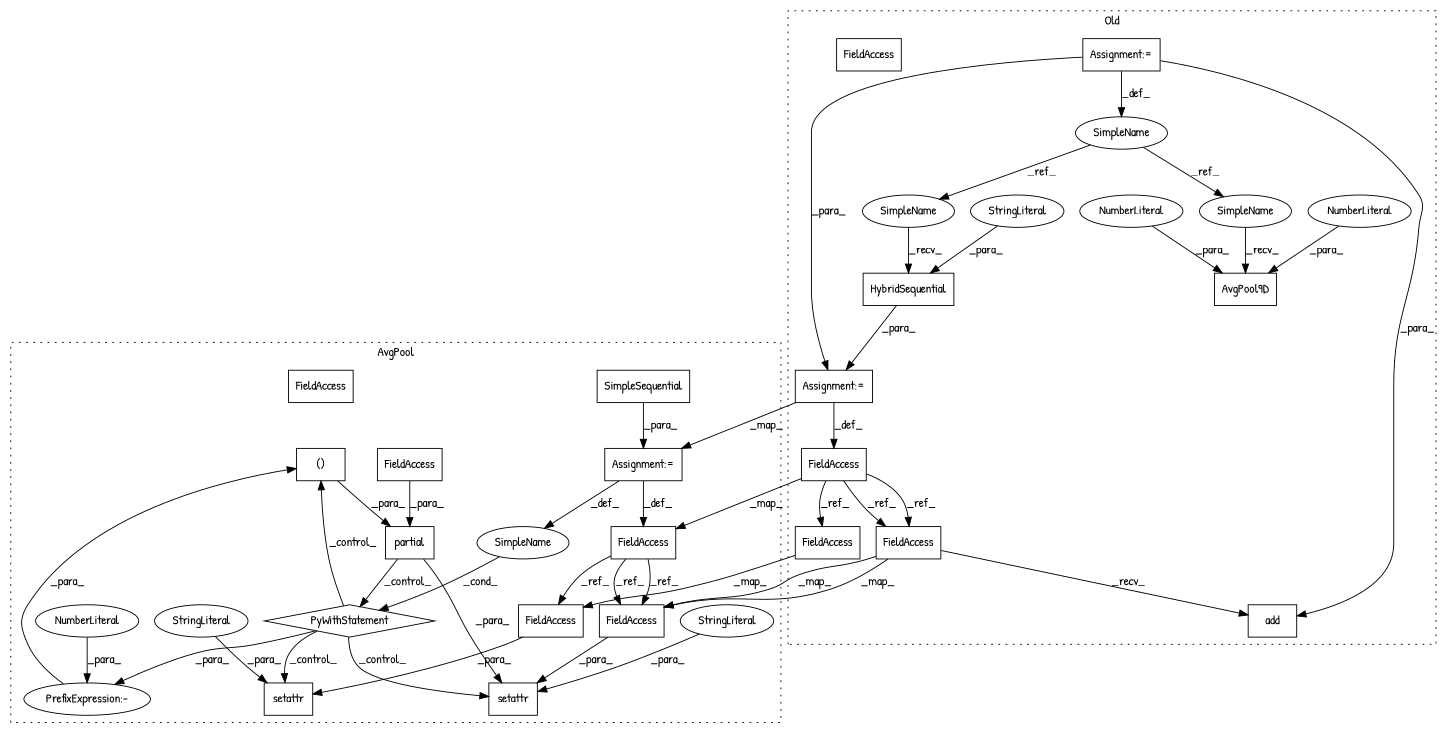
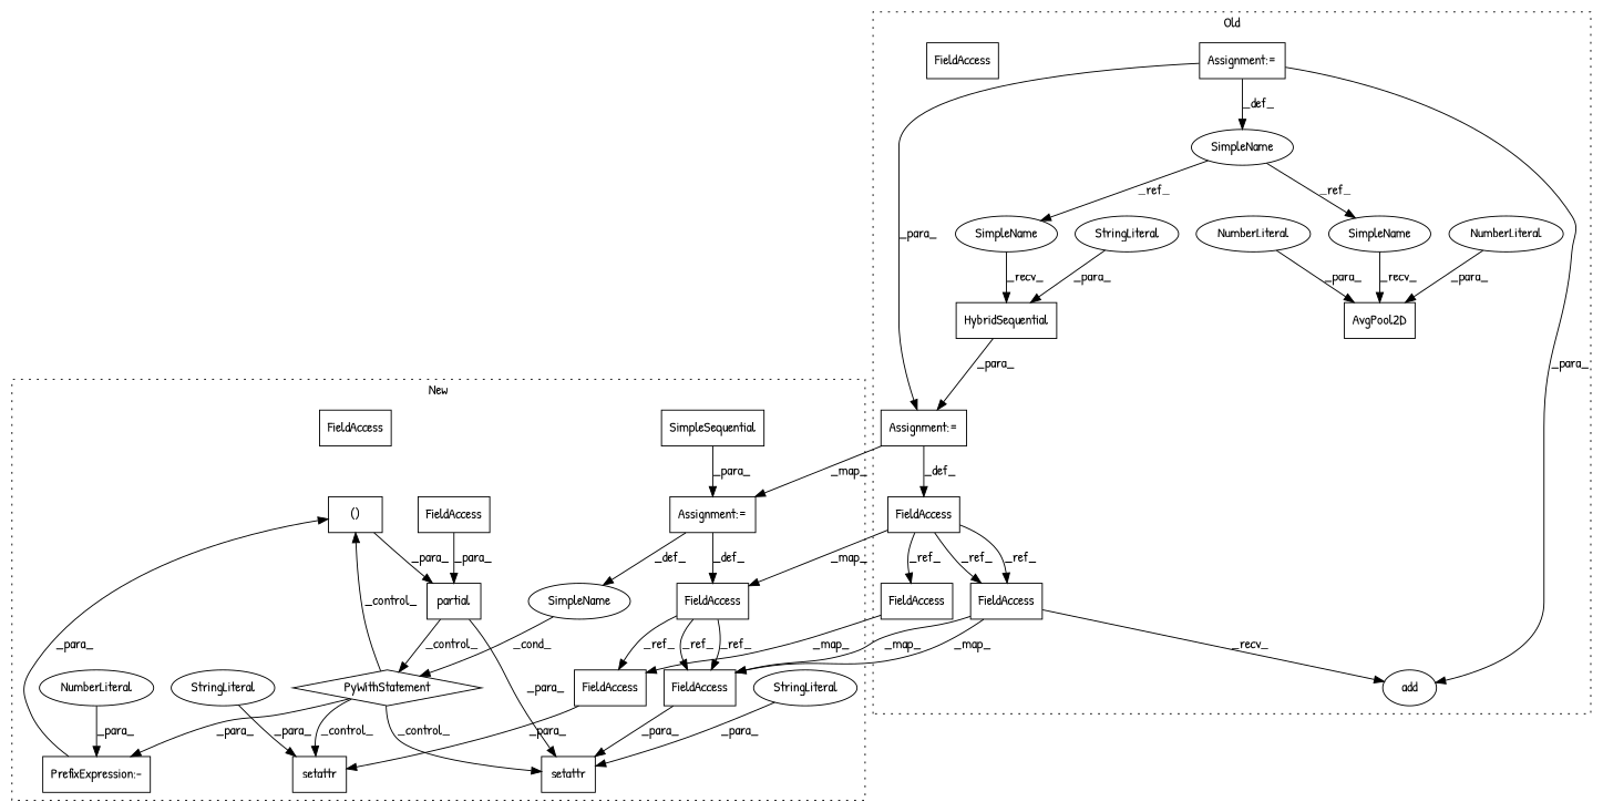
  digraph {
    fontname="Patrick Hand"
    node [a=22 fontname="Patrick Hand" l=11 s=5529 shape=box]
    edge [fontname="Patrick Hand"]
    n1 [a=32 l="17,1" label=HybridSequential s="6787,6806"]
-   n2 [a=32 l="4,1" label=add s="7187,7203"]
+   n2 [a=32 l="4,1" label=add s="7187,7203" shape=ellipse]
    n3 [a=42 l=2 label=SimpleName shape=ellipse]
-   n4 [a=32 l="10,1" label=AvgPool9D s="7043,7056"]
+   n4 [a=32 l="10,1" label=AvgPool2D s="7043,7056"]
    n5 [a=34 l=1 label=NumberLiteral s=7055 shape=ellipse]
    n6 [a=34 l=1 label=NumberLiteral s=7053 shape=ellipse]
    n7 [a=45 l=2 label=StringLiteral s=6804 shape=ellipse]
    n8 [a=7 l=2 label="Assignment:="]
    n9 [label=FieldAccess s=7175]
    n10 [label=FieldAccess s=6772]
    n11 [a=7 l=1 label="Assignment:=" s=6783]
    n12 [a=42 l=2 label=SimpleName s=7040 shape=ellipse]
    n13 [a=42 l=2 label=SimpleName s=6784 shape=ellipse]
    n14 [label=FieldAccess s=7024]
    n15 [label=FieldAccess s=7175]
    n16 [a=106 l=22 label="()" s=8645]
    n17 [a=32 l="8,1" label=setattr s="8564,8669"]
    n18 [a=104 l="10,2" label=PyWithStatement s="7952,7986" shape=diamond]
    n19 [a=32 l="8,1" label=setattr s="8325,8405"]
    n20 [a=42 label=SimpleName shape=ellipse l="" s=""]
    n21 [a=45 l=15 label=StringLiteral s=8584 shape=ellipse]
-   n22 [a=38 l=1 label="PrefixExpression:-" s=8645 shape=ellipse]
+   n22 [a=38 l=1 label="PrefixExpression:-" s=8645]
    n23 [a=34 l=1 label=NumberLiteral s=8646 shape=ellipse]
    n24 [a=45 l=10 label=StringLiteral s=8345 shape=ellipse]
    n25 [a=32 l=18 label=SimpleSequential s=7926]
    n26 [a=32 l="8,2" label=partial s="8600,8667"]
    n27 [l=25 label=FieldAccess s=8608]
    n28 [label=FieldAccess s=8572]
    n29 [label=FieldAccess s=7914]
    n30 [a=7 l=1 label="Assignment:=" s=7925]
    n31 [label=FieldAccess s=8572]
    n32 [label=FieldAccess s=8333]
    subgraph cluster_1 {
      label=Old
      style=dotted
      n1
      n2
      n3
      n4
      n5
      n6
      n7
      n8
      n9
      n10
      n11
      n12
      n13
      n14
      n15
    }
    subgraph cluster_2 {
-     label=AvgPool
+     label=New
      style=dotted
      n16
      n17
      n18
      n19
      n20
      n21
      n22
      n23
      n24
      n25
      n26
      n27
      n28
      n29
      n30
      n31
      n32
    }
    n1 -> n11 [label=_para_]
    n3 -> n12 [label=_ref_]
    n3 -> n13 [label=_ref_]
    n5 -> n4 [label=_para_]
    n6 -> n4 [label=_para_]
    n7 -> n1 [label=_para_]
    n8 -> n2 [label=_para_]
    n8 -> n3 [label=_def_]
    n8 -> n11 [label=_para_]
    n10 -> n14 [label=_ref_]
    n10 -> n15 [label=_ref_]
    n10 -> n15 [label=_ref_]
    n10 -> n29 [label=_map_]
    n11 -> n10 [label=_def_]
    n11 -> n30 [label=_map_]
    n12 -> n4 [label=_recv_]
    n13 -> n1 [label=_recv_]
    n14 -> n32 [label=_map_]
    n15 -> n2 [label=_recv_]
    n15 -> n31 [label=_map_]
    n15 -> n31 [label=_map_]
    n16 -> n26 [label=_para_]
    n18 -> n16 [label=_control_]
    n18 -> n17 [label=_control_]
    n18 -> n19 [label=_control_]
    n18 -> n22 [label=_para_]
    n20 -> n18 [label=_cond_]
    n21 -> n17 [label=_para_]
    n22 -> n16 [label=_para_]
    n23 -> n22 [label=_para_]
    n24 -> n19 [label=_para_]
    n25 -> n30 [label=_para_]
    n26 -> n17 [label=_para_]
    n26 -> n18 [label=_control_]
    n27 -> n26 [label=_para_]
    n29 -> n31 [label=_ref_]
    n29 -> n31 [label=_ref_]
    n29 -> n32 [label=_ref_]
    n30 -> n20 [label=_def_]
    n30 -> n29 [label=_def_]
    n31 -> n17 [label=_para_]
    n32 -> n19 [label=_para_]
  }
